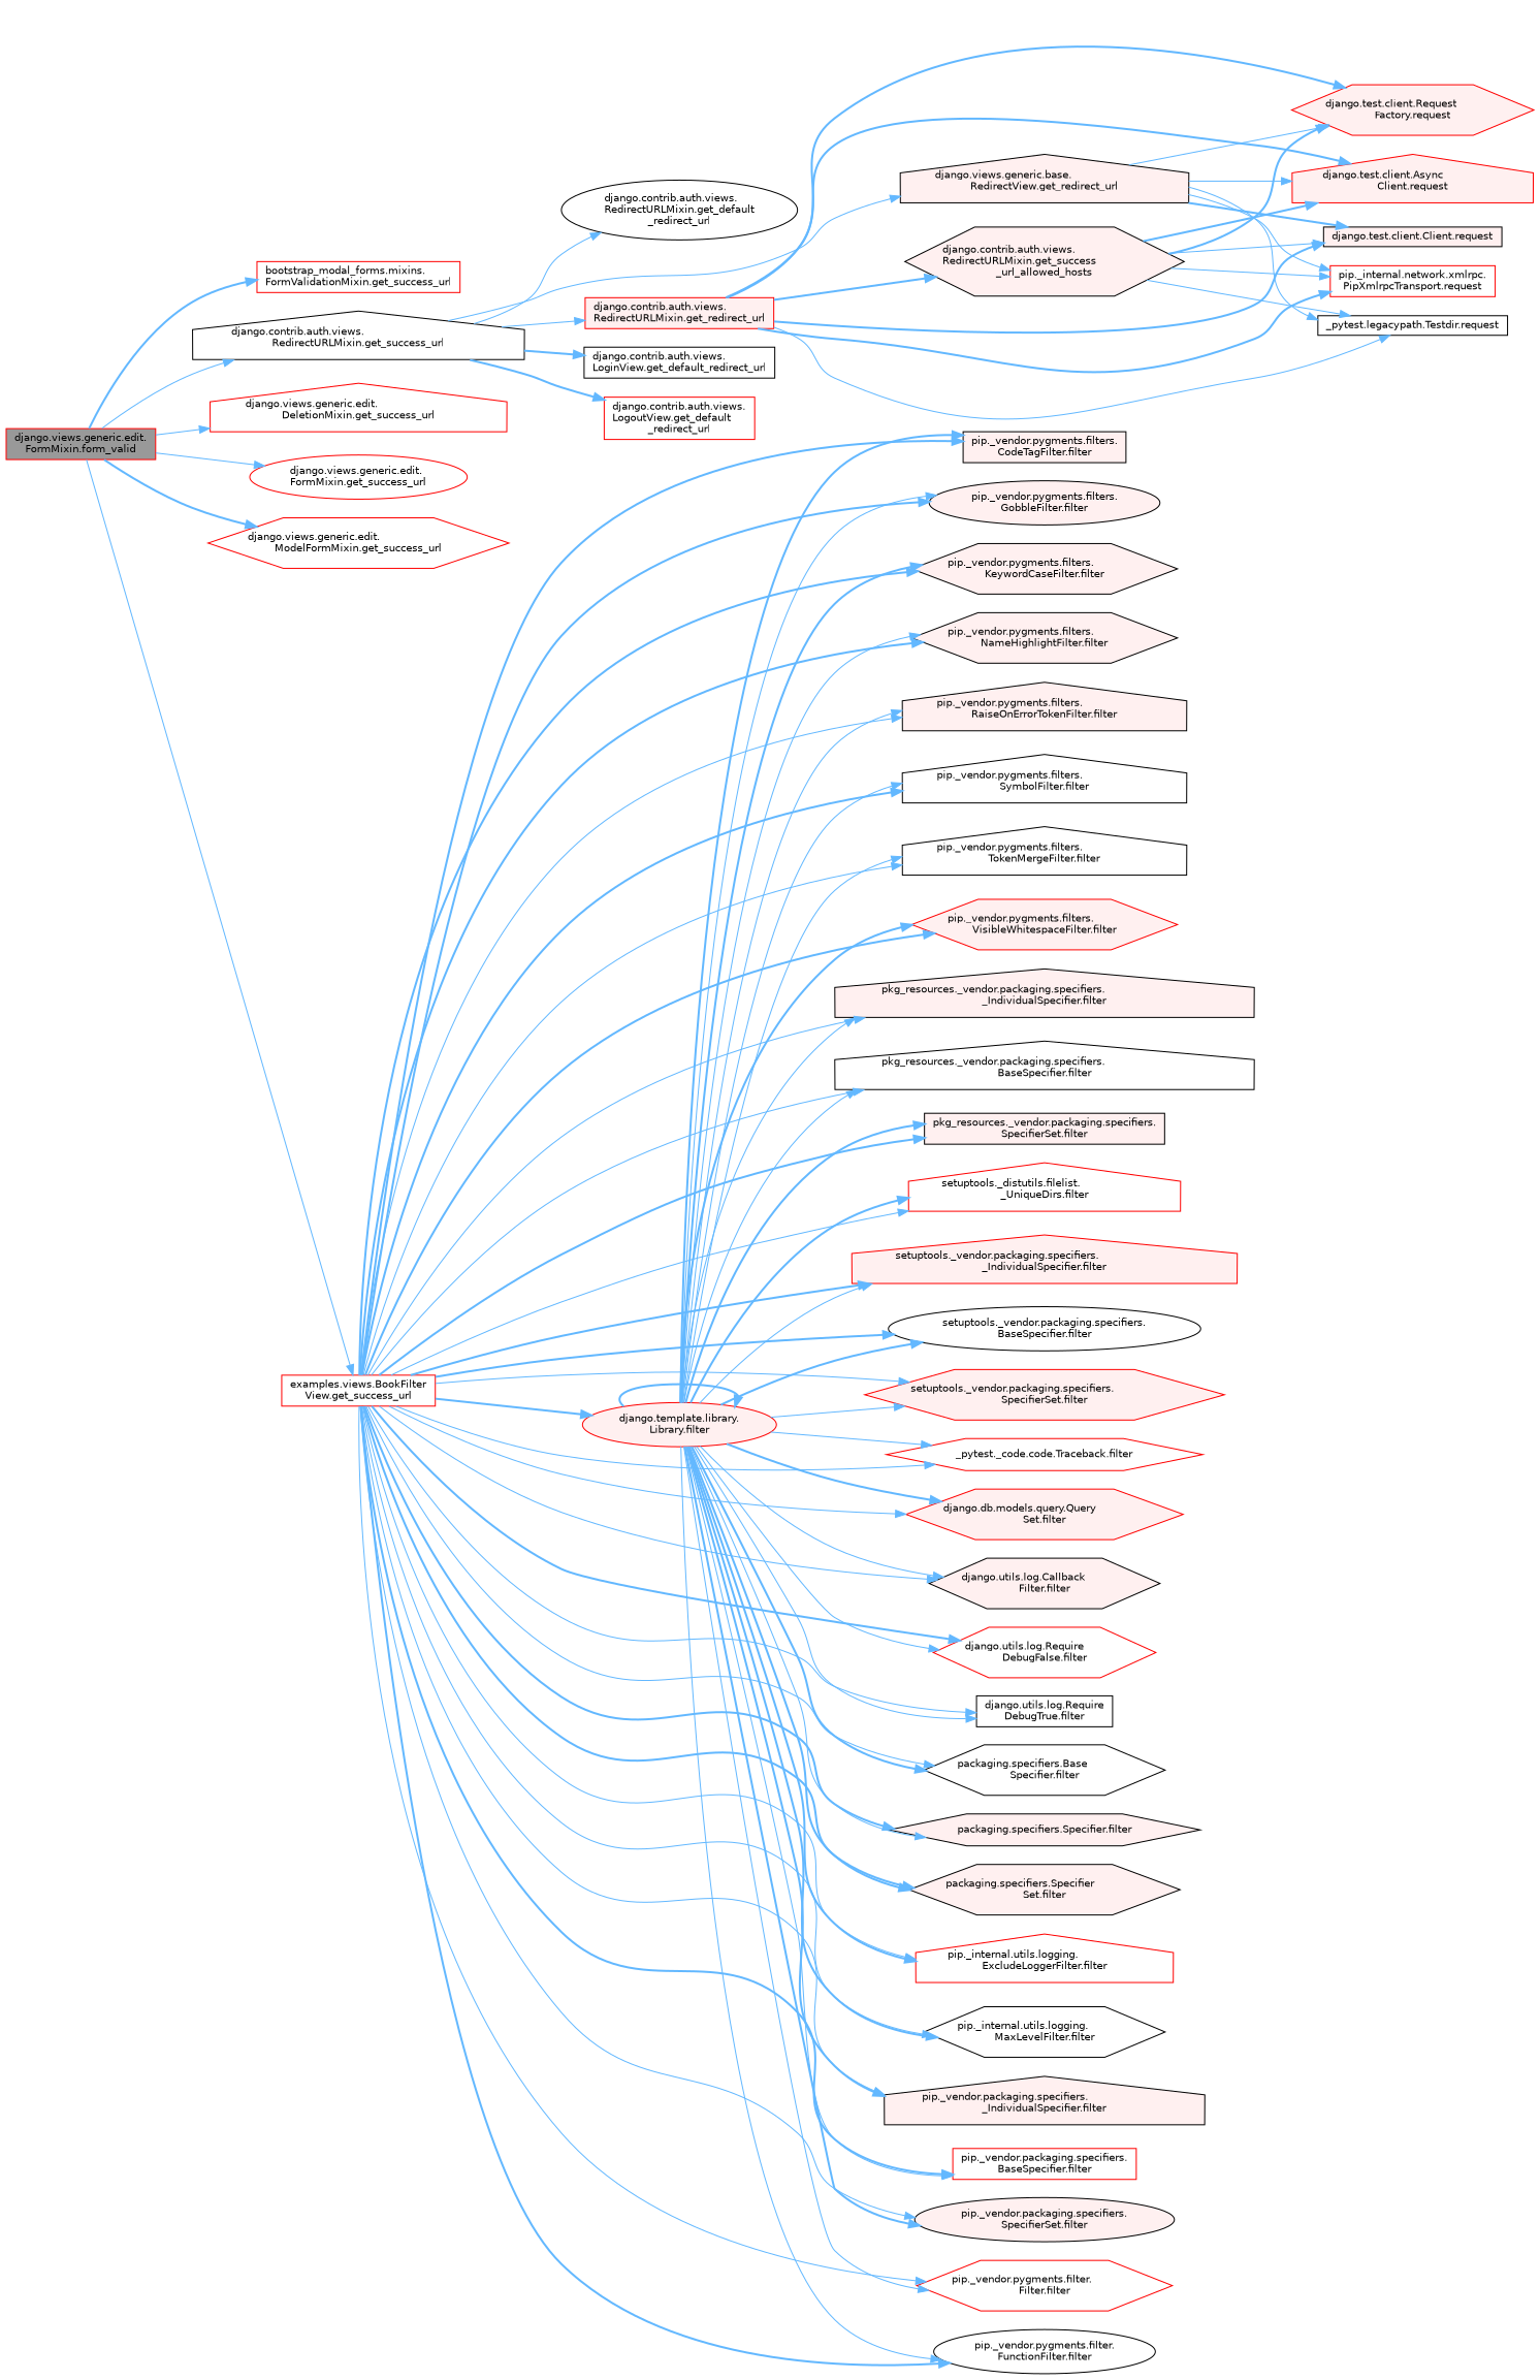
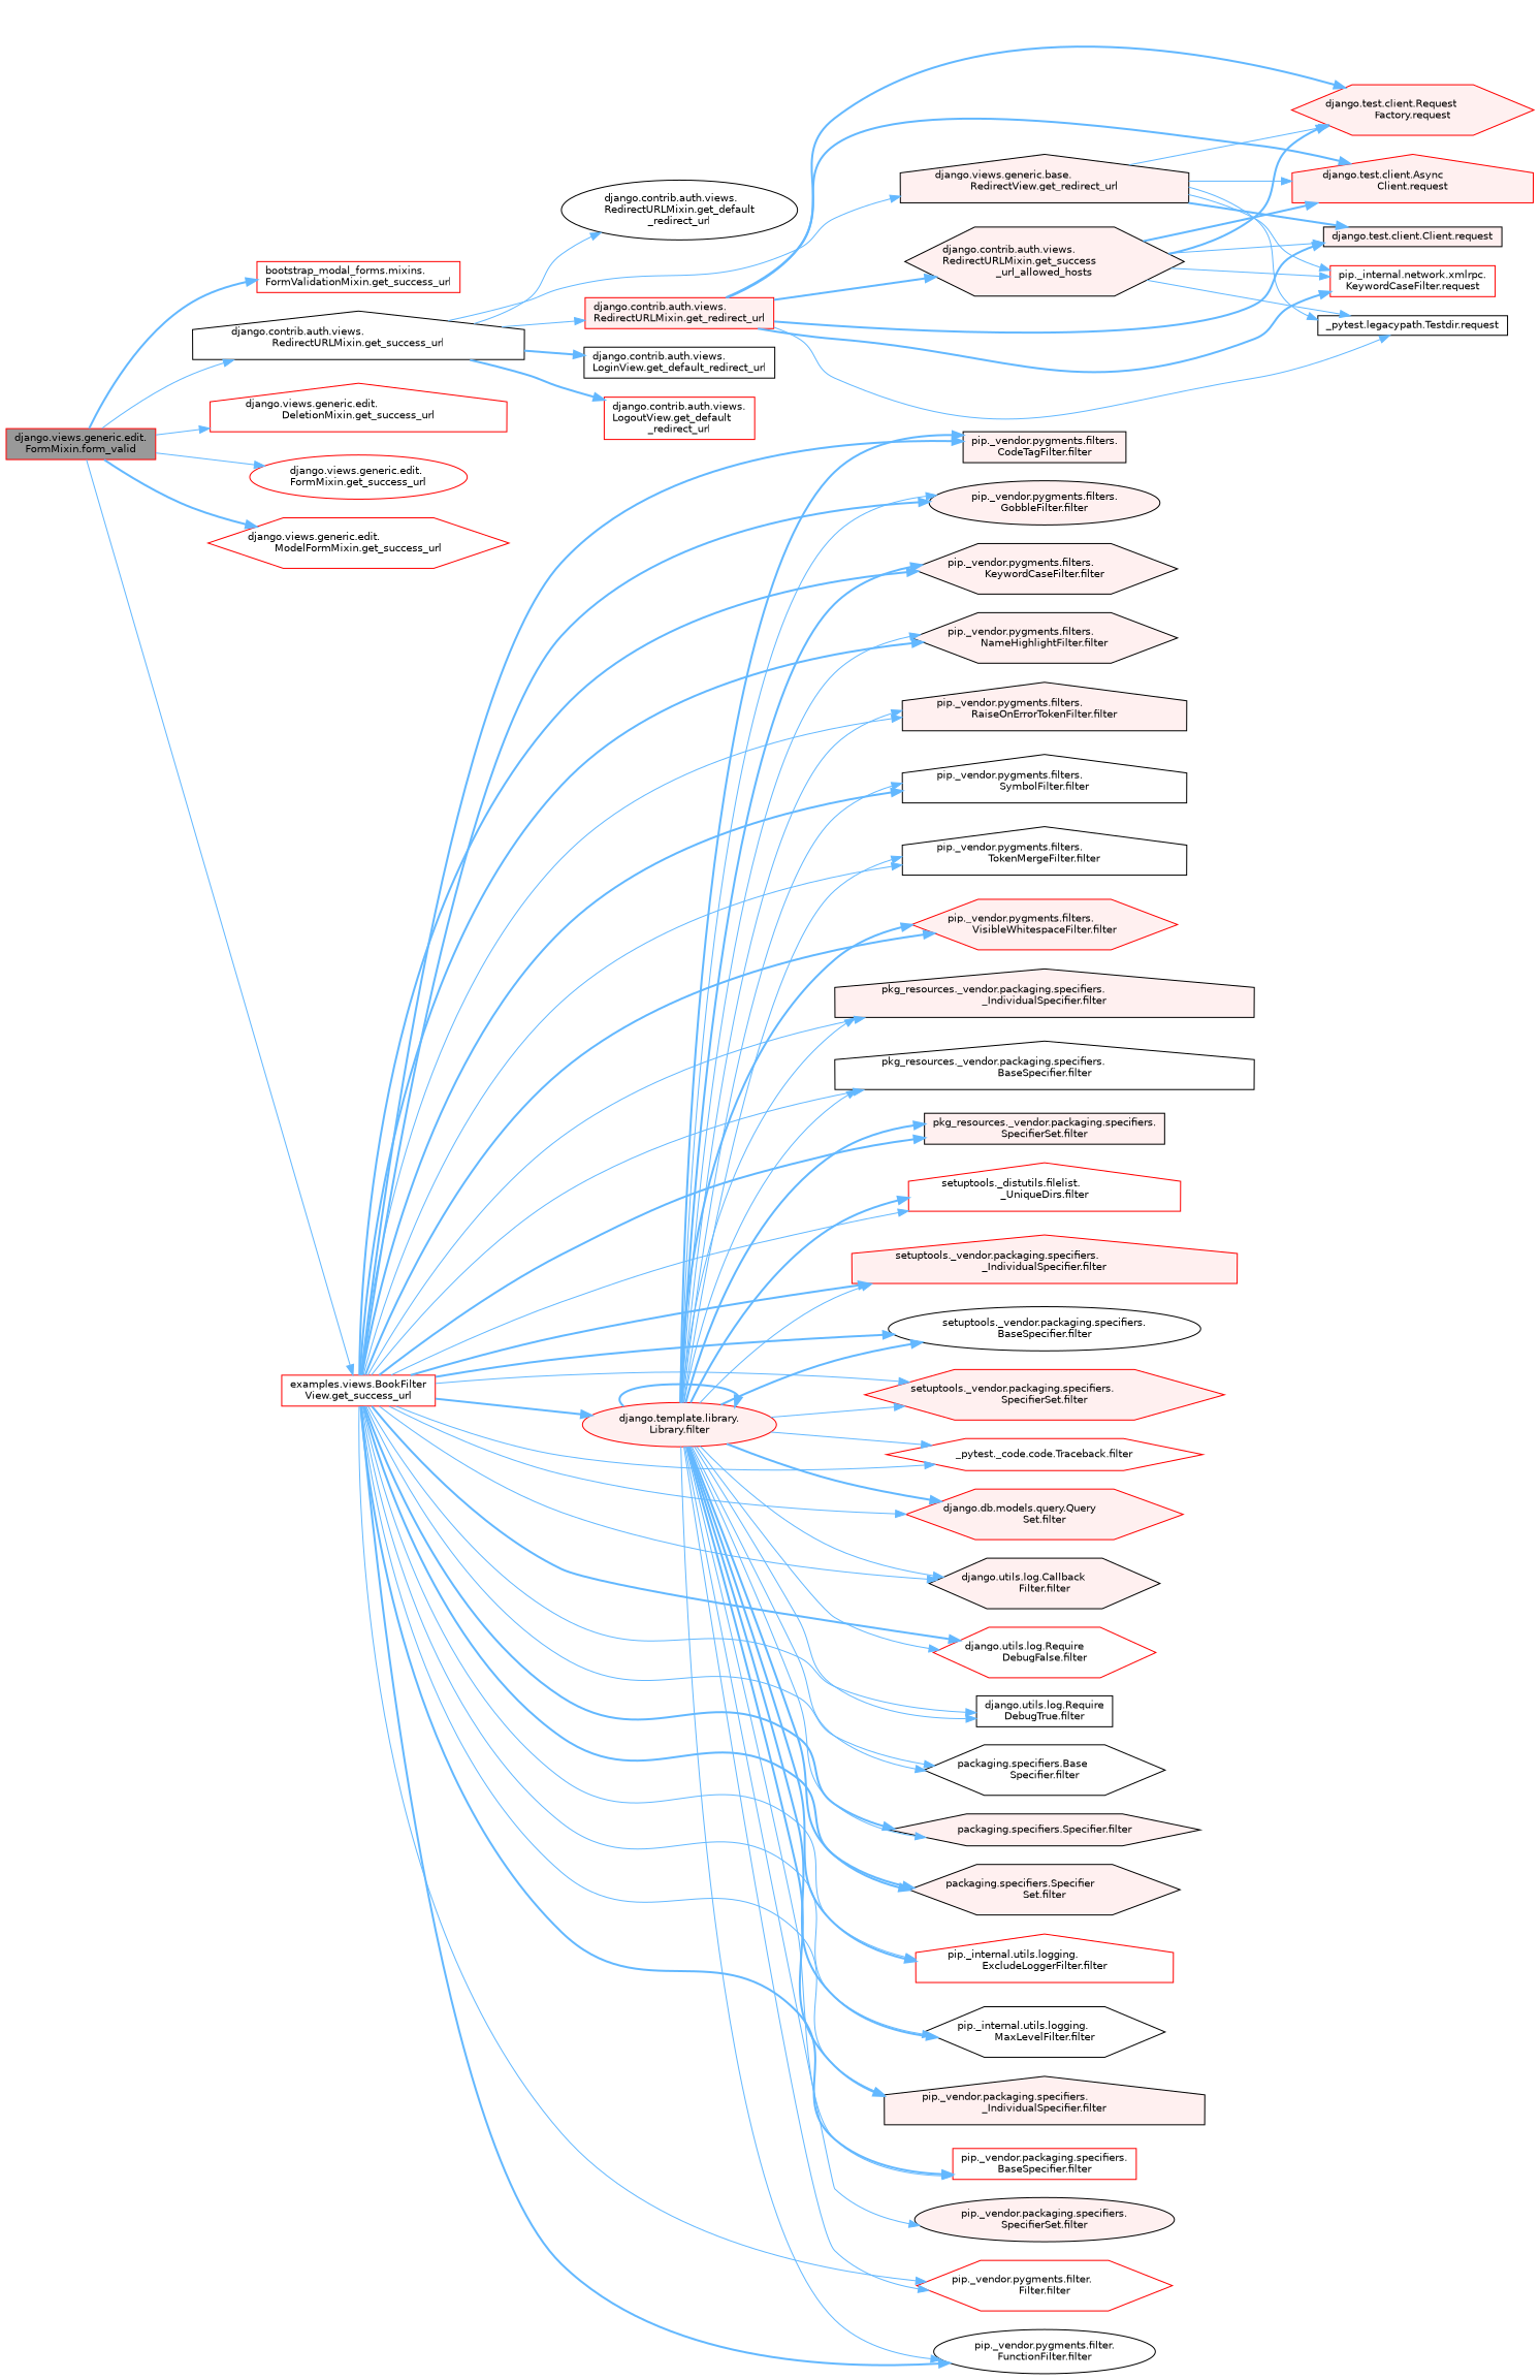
  digraph {
    rankdir=LR
    node [color=black fillcolor=white fontname=Helvetica fontsize=10 shape=hexagon style=filled]
    edge [color=steelblue1 fontname=Helvetica fontsize=10 labelfontname=Helvetica labelfontsize=10 style=solid]
    n1 [color=red fillcolor=grey60 fontcolor=black height=0.2 label="django.views.generic.edit.\lFormMixin.form_valid" shape=box width=0.4]
    n2 [color=red height=0.2 label="bootstrap_modal_forms.mixins.\lFormValidationMixin.get_success_url" shape=box width=0.4]
    n3 [height=0.2 label="django.contrib.auth.views.\lRedirectURLMixin.get_success_url" shape=house width=0.4]
    n4 [color=red height=0.2 label="django.views.generic.edit.\lDeletionMixin.get_success_url" shape=house width=0.4]
    n5 [color=red height=0.2 label="django.views.generic.edit.\lFormMixin.get_success_url" shape=ellipse width=0.4]
    n6 [color=red height=0.2 label="django.views.generic.edit.\lModelFormMixin.get_success_url" width=0.4]
    n7 [color=red height=0.2 label="examples.views.BookFilter\lView.get_success_url" shape=box width=0.4]
    n8 [height=0.2 label="django.contrib.auth.views.\lLoginView.get_default_redirect_url" shape=box width=0.4]
    n9 [color=red height=0.2 label="django.contrib.auth.views.\lLogoutView.get_default\l_redirect_url" shape=box width=0.4]
    n10 [height=0.2 label="django.contrib.auth.views.\lRedirectURLMixin.get_default\l_redirect_url" shape=ellipse width=0.4]
    n11 [color=red fillcolor="#FFF0F0" height=0.2 label="django.contrib.auth.views.\lRedirectURLMixin.get_redirect_url" shape=box width=0.4]
    n12 [fillcolor="#FFF0F0" height=0.2 label="django.views.generic.base.\lRedirectView.get_redirect_url" shape=house width=0.4]
    n13 [color=red height=0.2 label="_pytest._code.code.Traceback.filter" width=0.4]
    n14 [color=red fillcolor="#FFF0F0" height=0.2 label="django.db.models.query.Query\lSet.filter" width=0.4]
    n15 [color=red fillcolor="#FFF0F0" height=0.2 label="django.template.library.\lLibrary.filter" shape=ellipse width=0.4]
    n16 [fillcolor="#FFF0F0" height=0.2 label="django.utils.log.Callback\lFilter.filter" width=0.4]
    n17 [color=red height=0.2 label="django.utils.log.Require\lDebugFalse.filter" width=0.4]
    n18 [height=0.2 label="django.utils.log.Require\lDebugTrue.filter" shape=box width=0.4]
    n19 [height=0.2 label="packaging.specifiers.Base\lSpecifier.filter" width=0.4]
    n20 [fillcolor="#FFF0F0" height=0.2 label="packaging.specifiers.Specifier.filter" width=0.4]
    n21 [fillcolor="#FFF0F0" height=0.2 label="packaging.specifiers.Specifier\lSet.filter" width=0.4]
    n22 [color=red height=0.2 label="pip._internal.utils.logging.\lExcludeLoggerFilter.filter" shape=house width=0.4]
    n23 [height=0.2 label="pip._internal.utils.logging.\lMaxLevelFilter.filter" width=0.4]
    n24 [fillcolor="#FFF0F0" height=0.2 label="pip._vendor.packaging.specifiers.\l_IndividualSpecifier.filter" shape=house width=0.4]
    n25 [color=red height=0.2 label="pip._vendor.packaging.specifiers.\lBaseSpecifier.filter" shape=box width=0.4]
    n26 [fillcolor="#FFF0F0" height=0.2 label="pip._vendor.packaging.specifiers.\lSpecifierSet.filter" shape=ellipse width=0.4]
    n27 [color=red height=0.2 label="pip._vendor.pygments.filter.\lFilter.filter" width=0.4]
    n28 [height=0.2 label="pip._vendor.pygments.filter.\lFunctionFilter.filter" shape=ellipse width=0.4]
    n29 [fillcolor="#FFF0F0" height=0.2 label="pip._vendor.pygments.filters.\lCodeTagFilter.filter" shape=box width=0.4]
    n30 [fillcolor="#FFF0F0" height=0.2 label="pip._vendor.pygments.filters.\lGobbleFilter.filter" shape=ellipse width=0.4]
    n31 [fillcolor="#FFF0F0" height=0.2 label="pip._vendor.pygments.filters.\lKeywordCaseFilter.filter" width=0.4]
    n32 [fillcolor="#FFF0F0" height=0.2 label="pip._vendor.pygments.filters.\lNameHighlightFilter.filter" width=0.4]
    n33 [fillcolor="#FFF0F0" height=0.2 label="pip._vendor.pygments.filters.\lRaiseOnErrorTokenFilter.filter" shape=house width=0.4]
    n34 [height=0.2 label="pip._vendor.pygments.filters.\lSymbolFilter.filter" shape=house width=0.4]
    n35 [height=0.2 label="pip._vendor.pygments.filters.\lTokenMergeFilter.filter" shape=house width=0.4]
    n36 [color=red fillcolor="#FFF0F0" height=0.2 label="pip._vendor.pygments.filters.\lVisibleWhitespaceFilter.filter" width=0.4]
    n37 [fillcolor="#FFF0F0" height=0.2 label="pkg_resources._vendor.packaging.specifiers.\l_IndividualSpecifier.filter" shape=house width=0.4]
    n38 [height=0.2 label="pkg_resources._vendor.packaging.specifiers.\lBaseSpecifier.filter" shape=house width=0.4]
    n39 [fillcolor="#FFF0F0" height=0.2 label="pkg_resources._vendor.packaging.specifiers.\lSpecifierSet.filter" shape=box width=0.4]
    n40 [color=red height=0.2 label="setuptools._distutils.filelist.\l_UniqueDirs.filter" shape=house width=0.4]
    n41 [color=red fillcolor="#FFF0F0" height=0.2 label="setuptools._vendor.packaging.specifiers.\l_IndividualSpecifier.filter" shape=house width=0.4]
    n42 [height=0.2 label="setuptools._vendor.packaging.specifiers.\lBaseSpecifier.filter" shape=ellipse width=0.4]
    n43 [color=red fillcolor="#FFF0F0" height=0.2 label="setuptools._vendor.packaging.specifiers.\lSpecifierSet.filter" width=0.4]
    n44 [fillcolor="#FFF0F0" height=0.2 label="django.contrib.auth.views.\lRedirectURLMixin.get_success\l_url_allowed_hosts" width=0.4]
    n45 [height=0.2 label="_pytest.legacypath.Testdir.request" shape=box width=0.4]
    n46 [color=red fillcolor="#FFF0F0" height=0.2 label="django.test.client.Async\lClient.request" shape=house width=0.4]
    n47 [fillcolor="#FFF0F0" height=0.2 label="django.test.client.Client.request" shape=box width=0.4]
    n48 [color=red fillcolor="#FFF0F0" height=0.2 label="django.test.client.Request\lFactory.request" width=0.4]
-   n49 [color=red height=0.2 label="pip._internal.network.xmlrpc.\lPipXmlrpcTransport.request" shape=box width=0.4]
+   n49 [color=red height=0.2 label="pip._internal.network.xmlrpc.\lKeywordCaseFilter.request" shape=box width=0.4]
    n1 -> n2 [style=bold]
    n1 -> n3
    n1 -> n4
    n1 -> n5
    n1 -> n6 [style=bold]
    n1 -> n7
    n3 -> n8 [style=bold]
    n3 -> n9 [style=bold]
    n3 -> n10
    n3 -> n11
    n3 -> n12
    n7 -> n13
    n7 -> n14
    n7 -> n15 [style=bold]
    n7 -> n16
    n7 -> n17 [style=bold]
    n7 -> n18
    n7 -> n19
    n7 -> n20 [style=bold]
    n7 -> n21 [style=bold]
    n7 -> n22
    n7 -> n23
    n7 -> n24
    n7 -> n25 [style=bold]
-   n7 -> n26
    n7 -> n27
    n7 -> n28 [style=bold]
    n7 -> n29 [style=bold]
    n7 -> n30 [style=bold]
    n7 -> n31 [style=bold]
    n7 -> n32 [style=bold]
    n7 -> n33
    n7 -> n34 [style=bold]
    n7 -> n35
    n7 -> n36 [style=bold]
    n7 -> n37
    n7 -> n38
    n7 -> n39 [style=bold]
    n7 -> n40
    n7 -> n41 [style=bold]
    n7 -> n42 [style=bold]
    n7 -> n43
    n11 -> n44 [style=bold]
    n11 -> n45
    n11 -> n46 [style=bold]
    n11 -> n47 [style=bold]
    n11 -> n48 [style=bold]
    n11 -> n49 [style=bold]
    n12 -> n45
    n12 -> n46
    n12 -> n47 [style=bold]
    n12 -> n48
    n12 -> n49
    n15 -> n13
    n15 -> n14 [style=bold]
    n15 -> n15 [style=bold]
    n15 -> n16
    n15 -> n17
    n15 -> n18
-   n15 -> n19 [style=bold]
+   n15 -> n19
    n15 -> n20
    n15 -> n21 [style=bold]
    n15 -> n22 [style=bold]
    n15 -> n23 [style=bold]
    n15 -> n24 [style=bold]
    n15 -> n25
-   n15 -> n26 [style=bold]
+   n15 -> n26
    n15 -> n27
    n15 -> n28
    n15 -> n29 [style=bold]
    n15 -> n30
    n15 -> n31 [style=bold]
    n15 -> n32
    n15 -> n33
    n15 -> n34
    n15 -> n35
    n15 -> n36 [style=bold]
    n15 -> n37
    n15 -> n38
    n15 -> n39 [style=bold]
    n15 -> n40 [style=bold]
    n15 -> n41
    n15 -> n42 [style=bold]
    n15 -> n43
    n44 -> n45
    n44 -> n46 [style=bold]
    n44 -> n47
    n44 -> n48 [style=bold]
    n44 -> n49
  }
